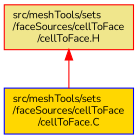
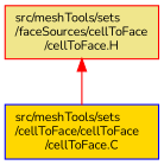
  digraph {
    fontname=Nunito
    node [fontname=Nunito fontsize=10 shape=record style=filled]
    n1 [color=red fillcolor=khaki fontcolor=black height=0.2 label="src/meshTools/sets\l/faceSources/cellToFace\l/cellToFace.H" width=0.4]
-   n2 [color=blue height=0.2 label="src/meshTools/sets\l/faceSources/cellToFace\l/cellToFace.C" width=0.4 fillcolor=gold]
+   n2 [color=blue height=0.2 label="src/meshTools/sets\l/cellToFace/cellToFace\l/cellToFace.C" width=0.4 fillcolor=gold]
    n1 -> n2 [color=red dir=back fontname=Nunito fontsize=10 labelfontname=FreeSans labelfontsize=10 style=solid]
  }
